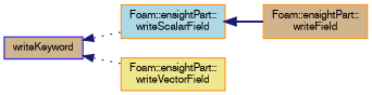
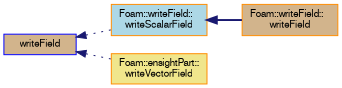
  digraph {
    rankdir=LR
    node [color=darkorange fillcolor=tan fontname=FreeSans fontsize=10 shape=record style=filled]
    edge [color=midnightblue dir=back fontname=FreeSans fontsize=10 labelfontname=FreeSans labelfontsize=10 style=dotted]
-   n1 [color=blue fontcolor=black height=0.2 label=writeKeyword width=0.4]
-   n2 [fillcolor=lightblue height=0.2 label="Foam::ensightPart::\lwriteScalarField" width=0.4]
+   n1 [color=blue fontcolor=black height=0.2 label=writeField width=0.4]
+   n2 [fillcolor=lightblue height=0.2 label="Foam::writeField::\lwriteScalarField" width=0.4]
    n3 [fillcolor=khaki height=0.2 label="Foam::ensightPart::\lwriteVectorField" width=0.4]
-   n4 [height=0.2 label="Foam::ensightPart::\lwriteField" width=0.4]
+   n4 [height=0.2 label="Foam::writeField::\lwriteField" width=0.4]
    n1 -> n2
    n1 -> n3
    n2 -> n4 [style=bold]
  }
